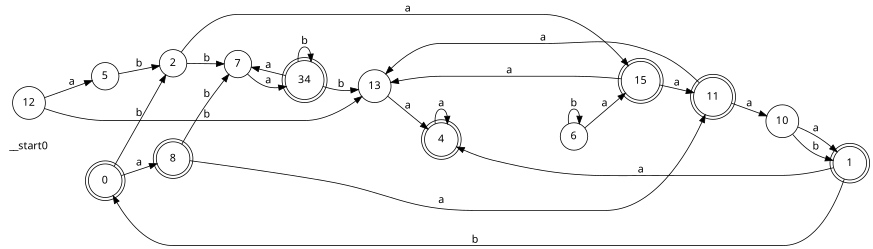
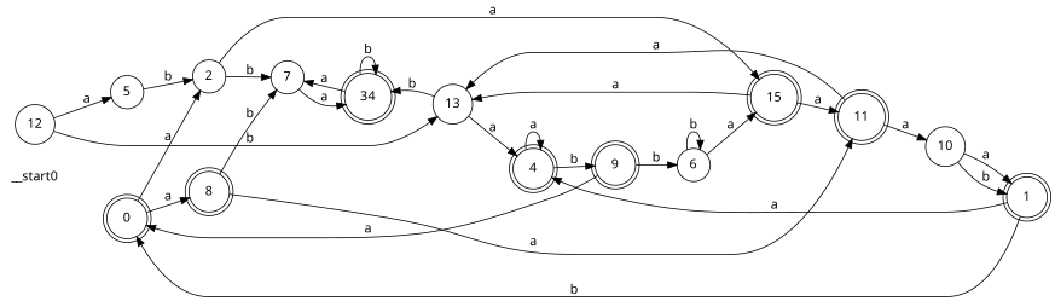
  digraph {
    fontname="Noto Sans"
    rankdir=LR
    node [fontname="Noto Sans" shape=doublecircle color=black fillcolor=white style="rounded,filled"]
    edge [fontname="Noto Sans"]
    __start0 [shape=none color="" fillcolor="" style=""]
    n2 [label=0]
    n3 [label=2 shape=circle style=filled]
    n4 [label=8]
    n5 [label=7 shape=circle style=filled]
    n6 [label=15]
    n7 [label=11]
    n8 [label=1]
    n9 [label=4]
    n10 [label=6 shape=circle style=filled]
    n11 [label=34]
    n12 [label=13 shape=circle style=filled]
+   n13 [label=9]
    n14 [label=5 shape=circle style=filled]
    n15 [label=10 shape=circle style=filled]
    n16 [label=12 shape=circle style=filled]
-   n2 -> n3 [label=b]
+   n2 -> n3 [label=a]
    n2 -> n4 [label=a]
    n3 -> n5 [label=b]
    n3 -> n6 [label=a]
    n4 -> n5 [label=b]
    n4 -> n7 [label=a]
    n5 -> n11 [label=a]
    n6 -> n7 [label=a]
    n6 -> n12 [label=a]
    n7 -> n12 [label=a]
    n7 -> n15 [label=a]
    n8 -> n2 [label=b]
    n8 -> n9 [label=a]
    n9 -> n9 [label=a]
+   n9 -> n13 [label=b]
    n10 -> n6 [label=a]
    n10 -> n10 [label=b]
    n11 -> n5 [label=a]
    n11 -> n11 [label=b]
    n12 -> n9 [label=a]
-   n11 -> n12 [label=b]
+   n12 -> n11 [label=b]
+   n13 -> n2 [label=a]
+   n13 -> n10 [label=b]
    n14 -> n3 [label=b]
    n15 -> n8 [label=a]
    n15 -> n8 [label=b]
    n16 -> n12 [label=b]
    n16 -> n14 [label=a]
  }
